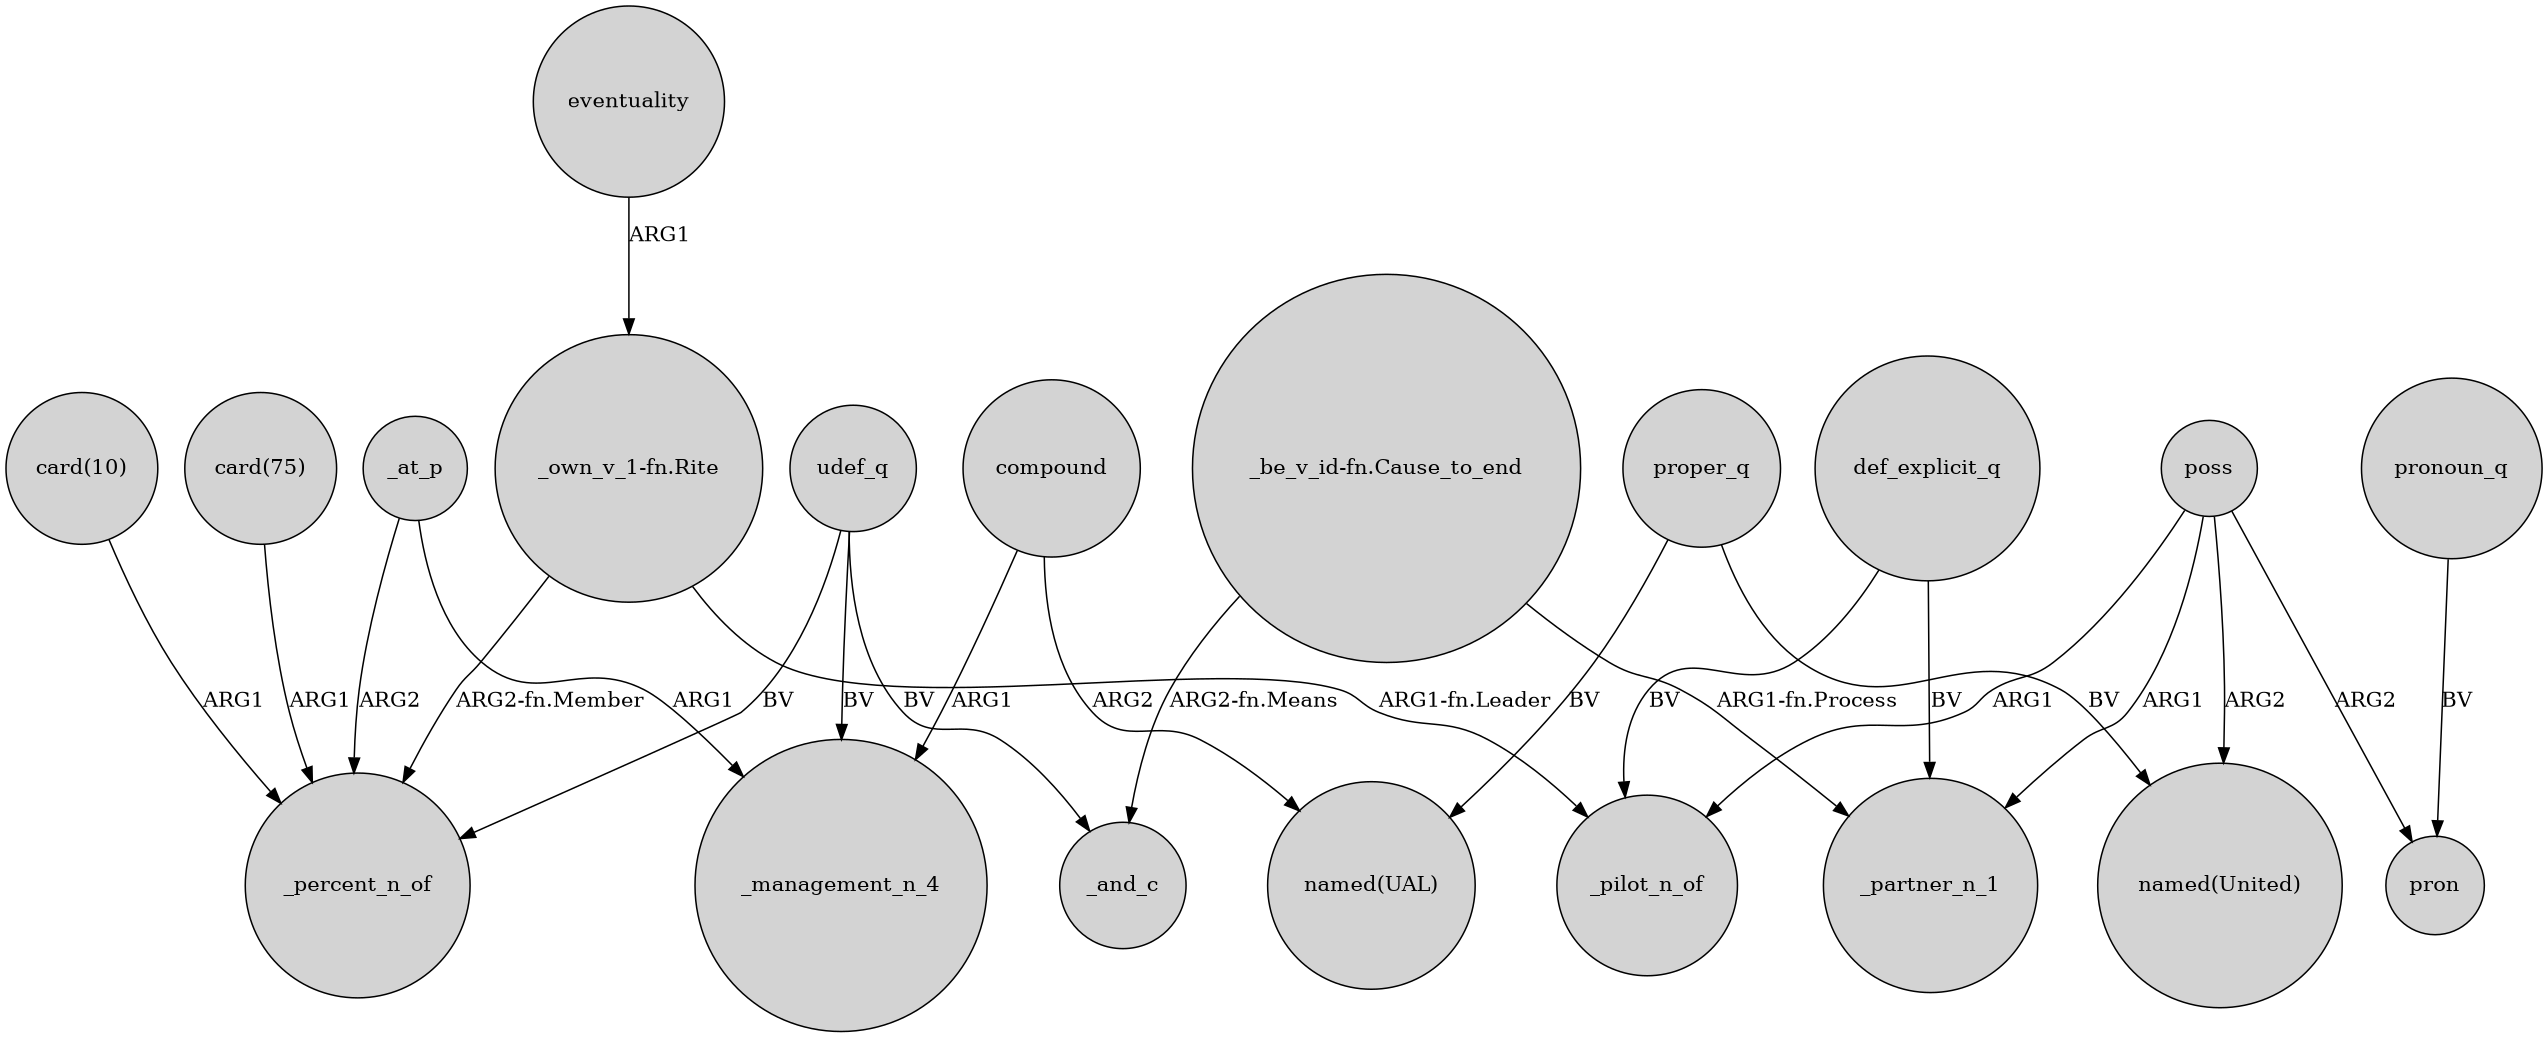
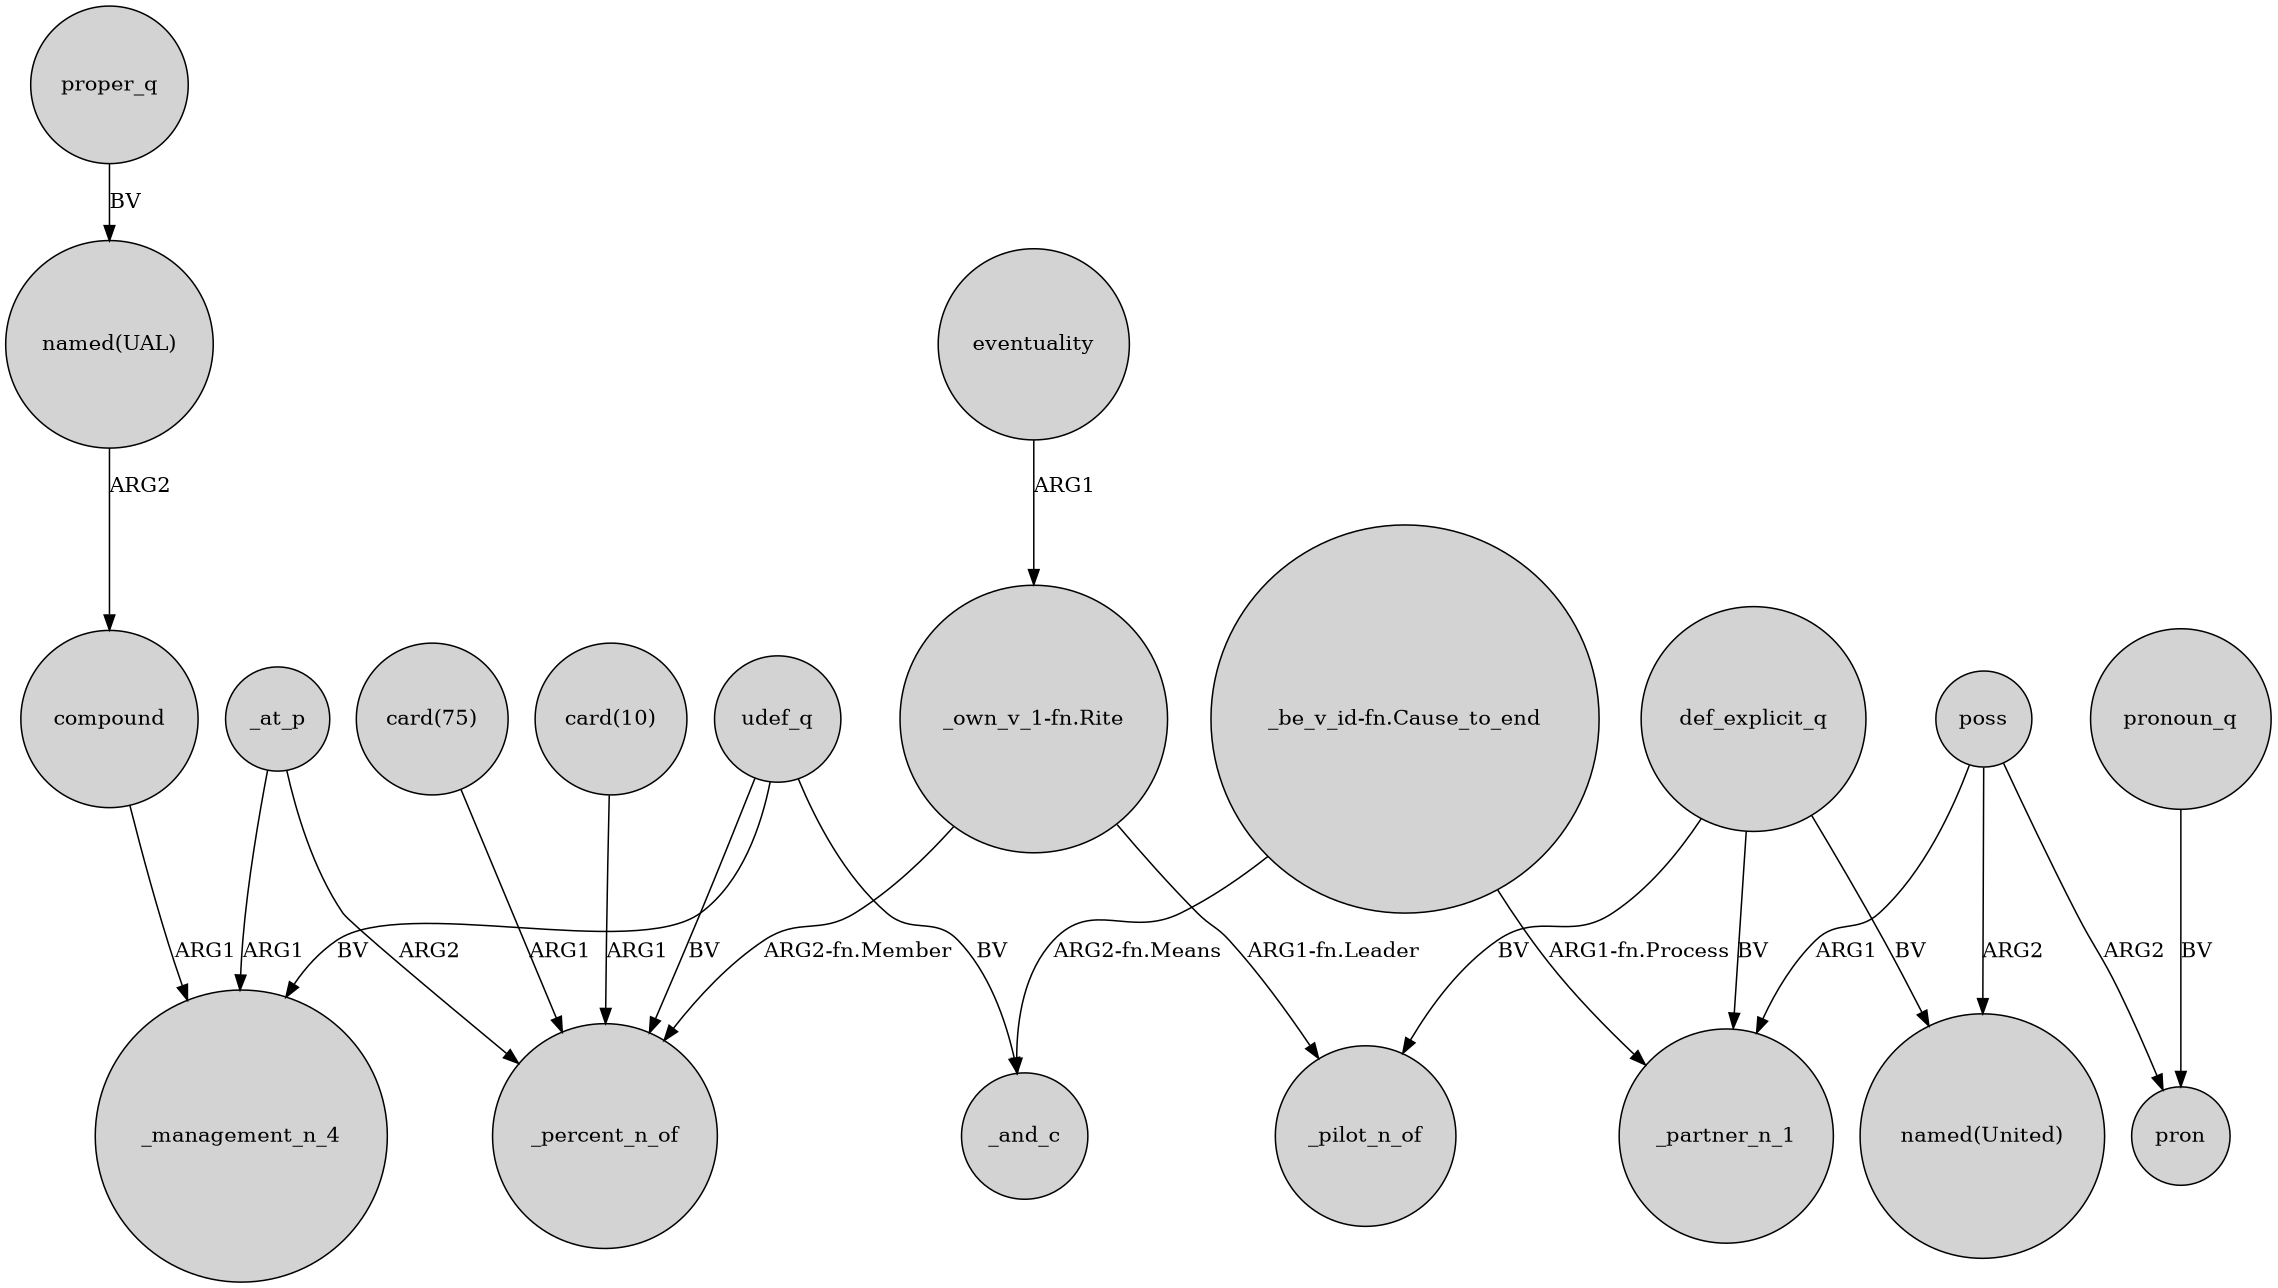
  digraph {
    node [shape=circle style=filled]
    poss
    _pilot_n_of
    _partner_n_1
    pron
    "named(United)"
    _at_p
    _percent_n_of
    n8 [label=_management_n_4]
    "_be_v_id-fn.Cause_to_end"
    _and_c
    udef_q
    "_own_v_1-fn.Rite"
    proper_q
    "named(UAL)"
    pronoun_q
    eventuality
    compound
    "card(10)"
    "card(75)"
    def_explicit_q
-   poss -> _pilot_n_of [label=ARG1]
    poss -> _partner_n_1 [label=ARG1]
    poss -> pron [label=ARG2]
    poss -> "named(United)" [label=ARG2]
    _at_p -> _percent_n_of [label=ARG2]
    _at_p -> n8 [label=ARG1]
    "_be_v_id-fn.Cause_to_end" -> _partner_n_1 [label="ARG1-fn.Process"]
    "_be_v_id-fn.Cause_to_end" -> _and_c [label="ARG2-fn.Means"]
    udef_q -> _percent_n_of [label=BV]
    udef_q -> n8 [label=BV]
    udef_q -> _and_c [label=BV]
    "_own_v_1-fn.Rite" -> _pilot_n_of [label="ARG1-fn.Leader"]
    "_own_v_1-fn.Rite" -> _percent_n_of [label="ARG2-fn.Member"]
-   proper_q -> "named(United)" [label=BV]
+   def_explicit_q -> "named(United)" [label=BV]
    proper_q -> "named(UAL)" [label=BV]
    pronoun_q -> pron [label=BV]
    eventuality -> "_own_v_1-fn.Rite" [label=ARG1]
    compound -> n8 [label=ARG1]
-   compound -> "named(UAL)" [label=ARG2]
+   "named(UAL)" -> compound [label=ARG2]
    "card(10)" -> _percent_n_of [label=ARG1]
    "card(75)" -> _percent_n_of [label=ARG1]
    def_explicit_q -> _pilot_n_of [label=BV]
    def_explicit_q -> _partner_n_1 [label=BV]
  }
